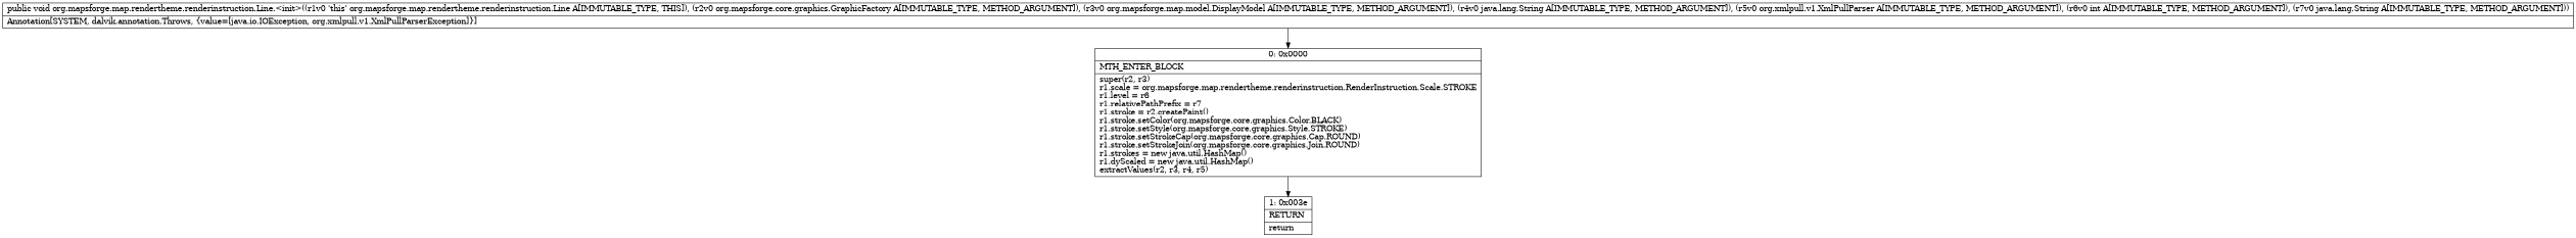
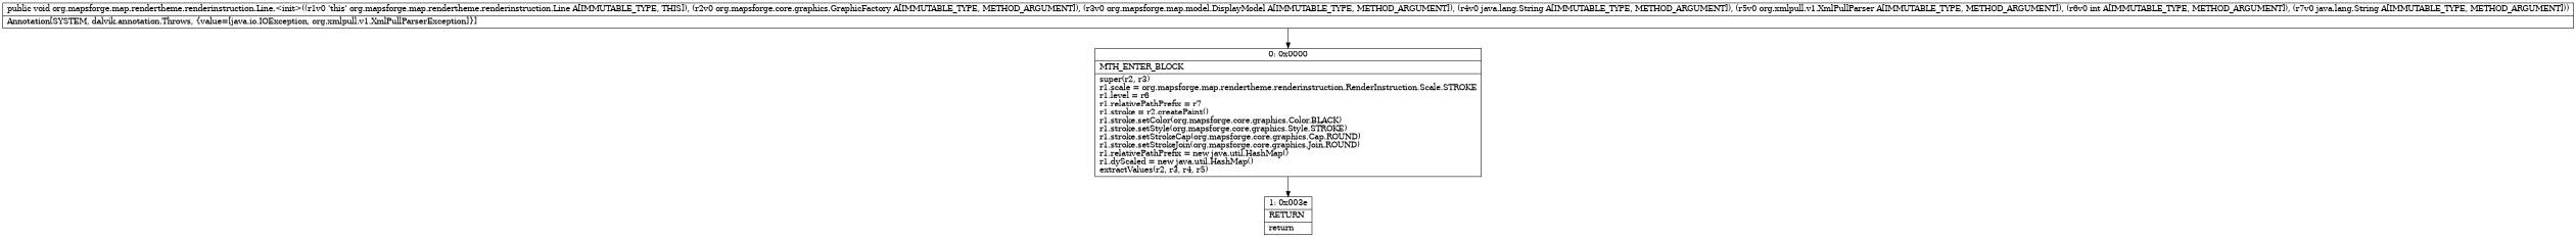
  digraph {
    node [shape=record]
-   n1 [label="{0\:\ 0x0000|MTH_ENTER_BLOCK\l|super(r2, r3)\lr1.scale = org.mapsforge.map.rendertheme.renderinstruction.RenderInstruction.Scale.STROKE\lr1.level = r6\lr1.relativePathPrefix = r7\lr1.stroke = r2.createPaint()\lr1.stroke.setColor(org.mapsforge.core.graphics.Color.BLACK)\lr1.stroke.setStyle(org.mapsforge.core.graphics.Style.STROKE)\lr1.stroke.setStrokeCap(org.mapsforge.core.graphics.Cap.ROUND)\lr1.stroke.setStrokeJoin(org.mapsforge.core.graphics.Join.ROUND)\lr1.strokes = new java.util.HashMap()\lr1.dyScaled = new java.util.HashMap()\lextractValues(r2, r3, r4, r5)\l}"]
+   n1 [label="{0\:\ 0x0000|MTH_ENTER_BLOCK\l|super(r2, r3)\lr1.scale = org.mapsforge.map.rendertheme.renderinstruction.RenderInstruction.Scale.STROKE\lr1.level = r6\lr1.relativePathPrefix = r7\lr1.stroke = r2.createPaint()\lr1.stroke.setColor(org.mapsforge.core.graphics.Color.BLACK)\lr1.stroke.setStyle(org.mapsforge.core.graphics.Style.STROKE)\lr1.stroke.setStrokeCap(org.mapsforge.core.graphics.Cap.ROUND)\lr1.stroke.setStrokeJoin(org.mapsforge.core.graphics.Join.ROUND)\lr1.relativePathPrefix = new java.util.HashMap()\lr1.dyScaled = new java.util.HashMap()\lextractValues(r2, r3, r4, r5)\l}"]
    n2 [label="{1\:\ 0x003e|RETURN\l|return\l}"]
    n3 [label="{public void org.mapsforge.map.rendertheme.renderinstruction.Line.\<init\>((r1v0 'this' org.mapsforge.map.rendertheme.renderinstruction.Line A[IMMUTABLE_TYPE, THIS]), (r2v0 org.mapsforge.core.graphics.GraphicFactory A[IMMUTABLE_TYPE, METHOD_ARGUMENT]), (r3v0 org.mapsforge.map.model.DisplayModel A[IMMUTABLE_TYPE, METHOD_ARGUMENT]), (r4v0 java.lang.String A[IMMUTABLE_TYPE, METHOD_ARGUMENT]), (r5v0 org.xmlpull.v1.XmlPullParser A[IMMUTABLE_TYPE, METHOD_ARGUMENT]), (r6v0 int A[IMMUTABLE_TYPE, METHOD_ARGUMENT]), (r7v0 java.lang.String A[IMMUTABLE_TYPE, METHOD_ARGUMENT]))  | Annotation[SYSTEM, dalvik.annotation.Throws, \{value=[java.io.IOException, org.xmlpull.v1.XmlPullParserException]\}]\l}"]
    n1 -> n2
    n3 -> n1
  }
